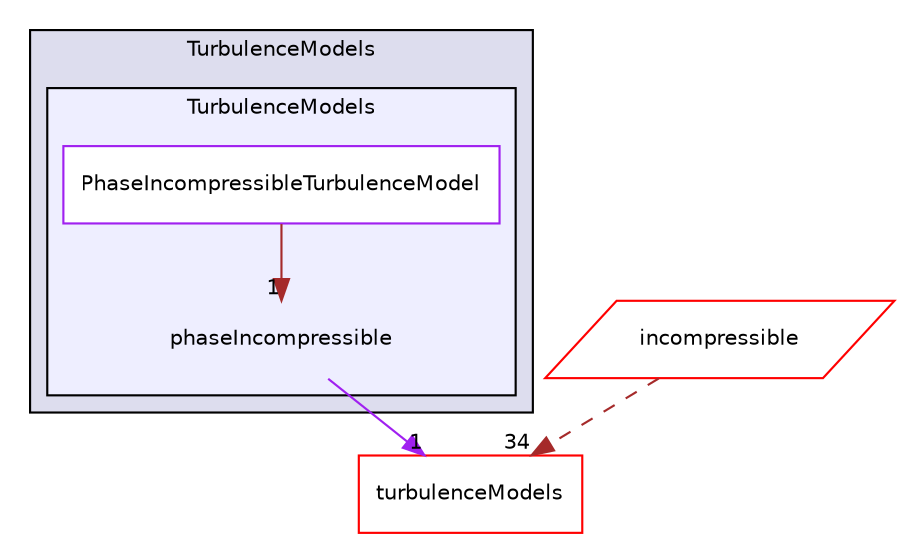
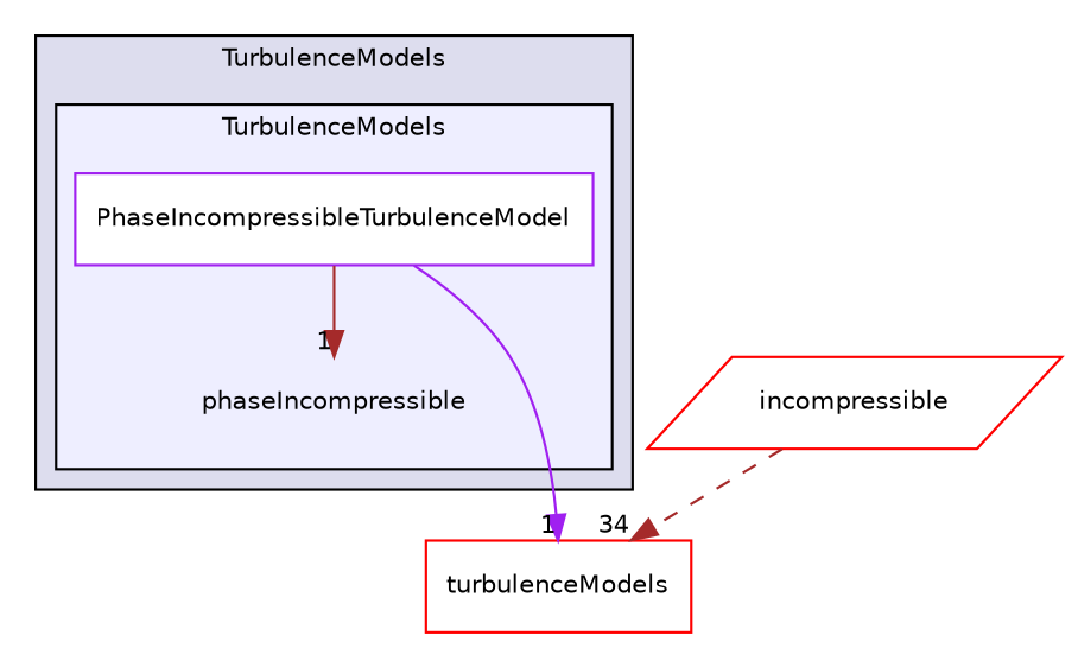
  digraph {
    compound=true
    node [color=red fontname=Helvetica fontsize=10 shape=box]
    edge [color=brown headlabel=1 labeldistance=1.5 labelfontname=Helvetica labelfontsize=10 style=solid]
    n1 [label=phaseIncompressible shape=plaintext]
    n2 [color=purple fillcolor=white label=PhaseIncompressibleTurbulenceModel style=filled]
    n3 [label=turbulenceModels]
    n4 [label=incompressible shape=parallelogram]
    subgraph cluster_1 {
      bgcolor="#ddddee"
      fontname=Helvetica
      fontsize=10
      label=TurbulenceModels
      pencolor=black
      subgraph cluster_2 {
        bgcolor="#eeeeff"
        fontname=Helvetica
        fontsize=10
        label=TurbulenceModels
        pencolor=black
        n1
        n2
      }
    }
    n2 -> n1
-   n1 -> n3 [color=purple]
+   n2 -> n3 [color=purple]
    n4 -> n3 [headlabel=34 style=dashed]
  }
